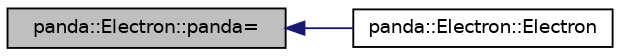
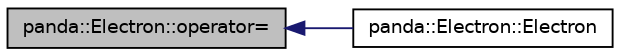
  digraph {
    rankdir=LR
    node [color=black fontname=Helvetica fontsize=10 shape=record style=filled]
-   n1 [fillcolor=grey75 fontcolor=black height=0.2 label="panda::Electron::panda=" width=0.4]
+   n1 [fillcolor=grey75 fontcolor=black height=0.2 label="panda::Electron::operator=" width=0.4]
    n2 [fillcolor=white height=0.2 label="panda::Electron::Electron" width=0.4]
    n1 -> n2 [color=midnightblue dir=back fontname=Helvetica fontsize=10 labelfontname=Helvetica labelfontsize=10 style=solid]
  }
